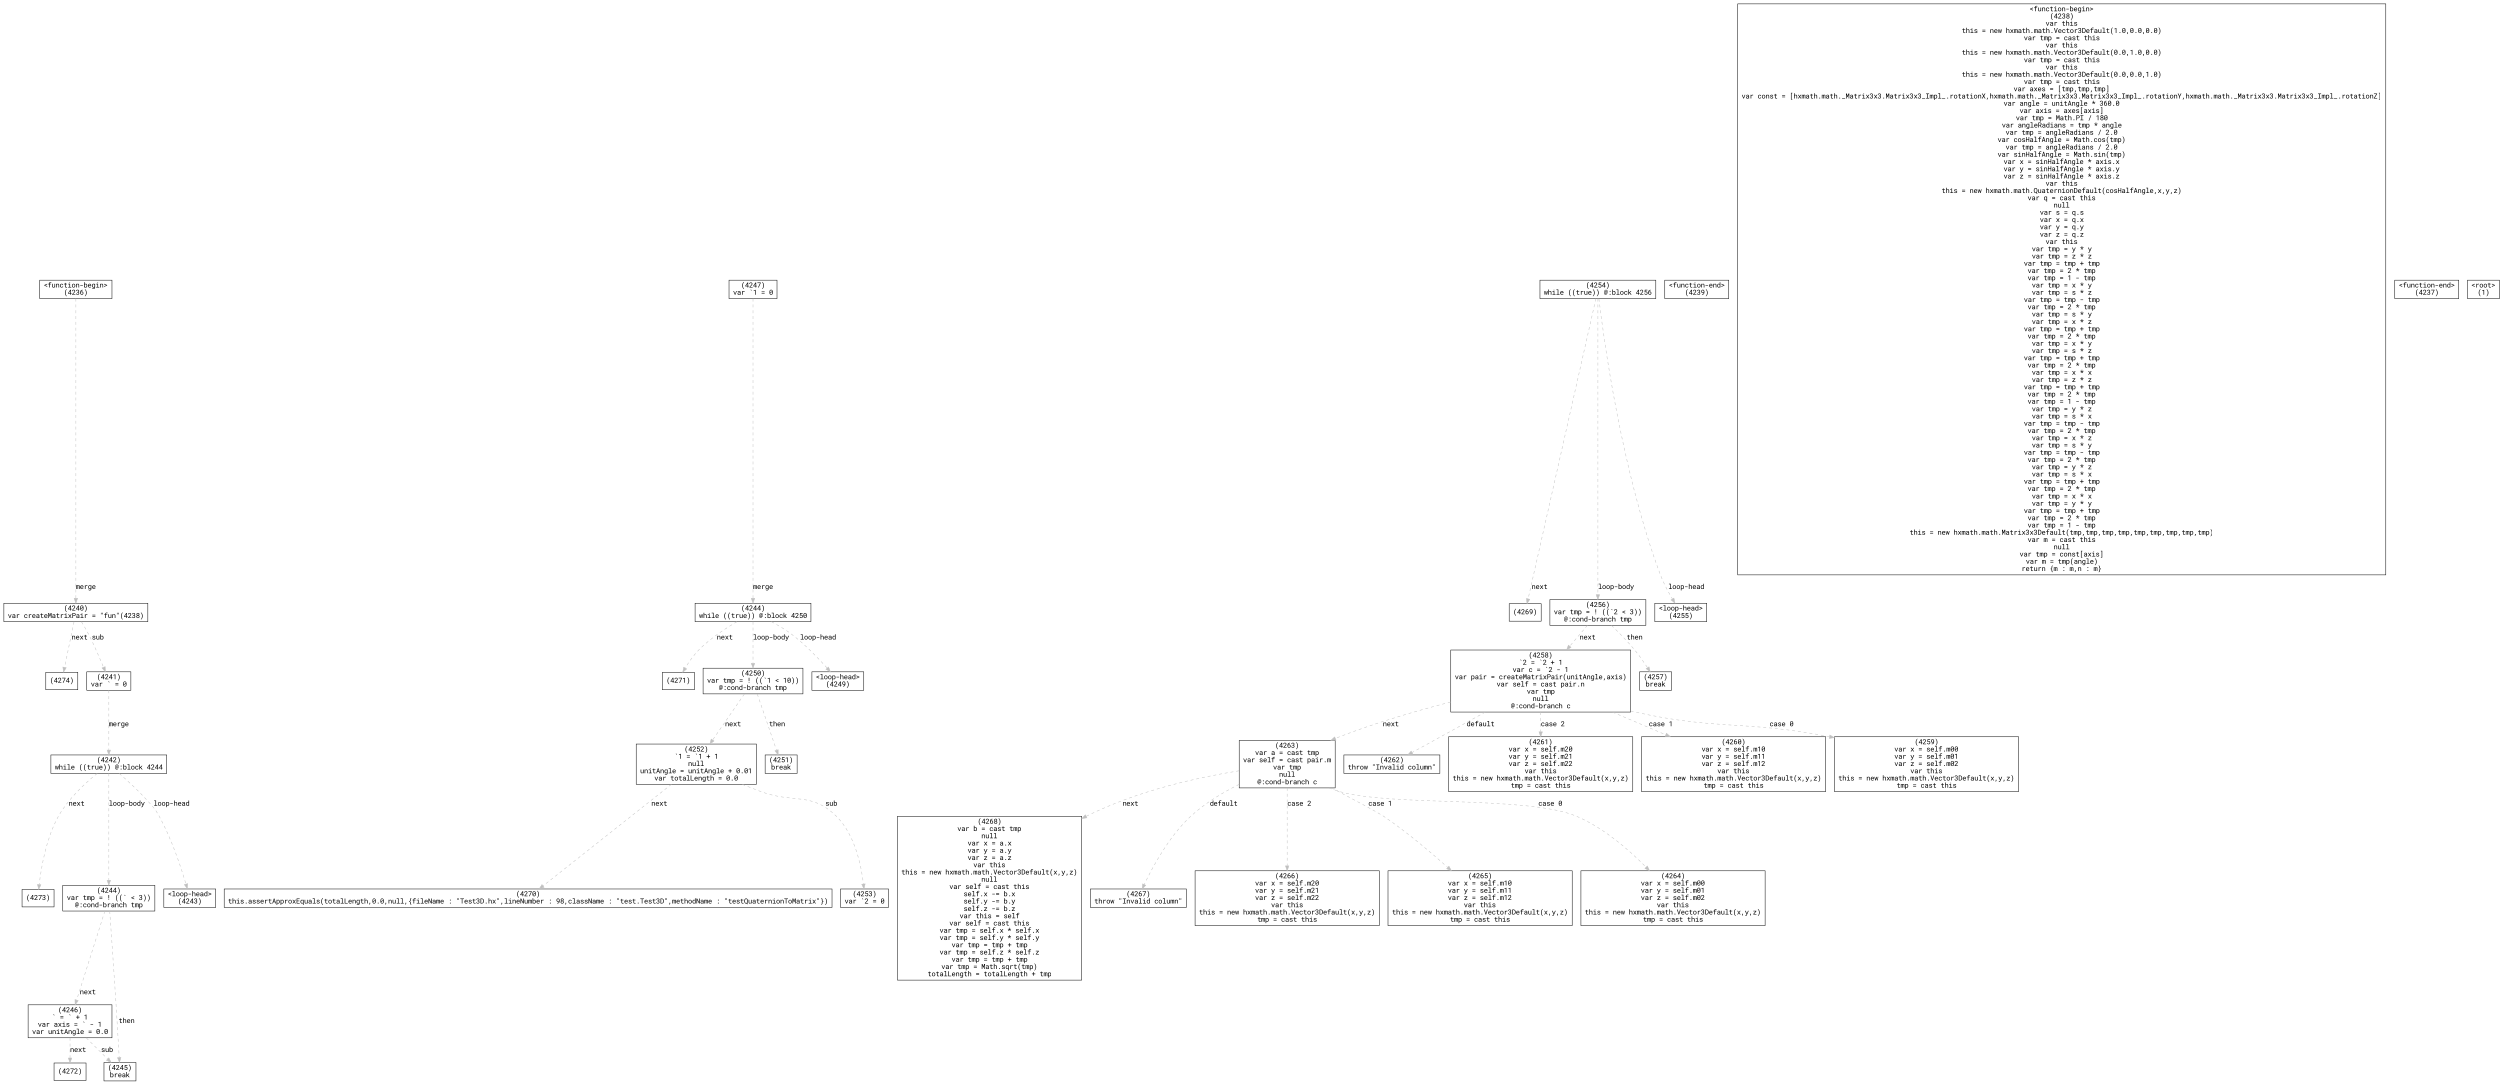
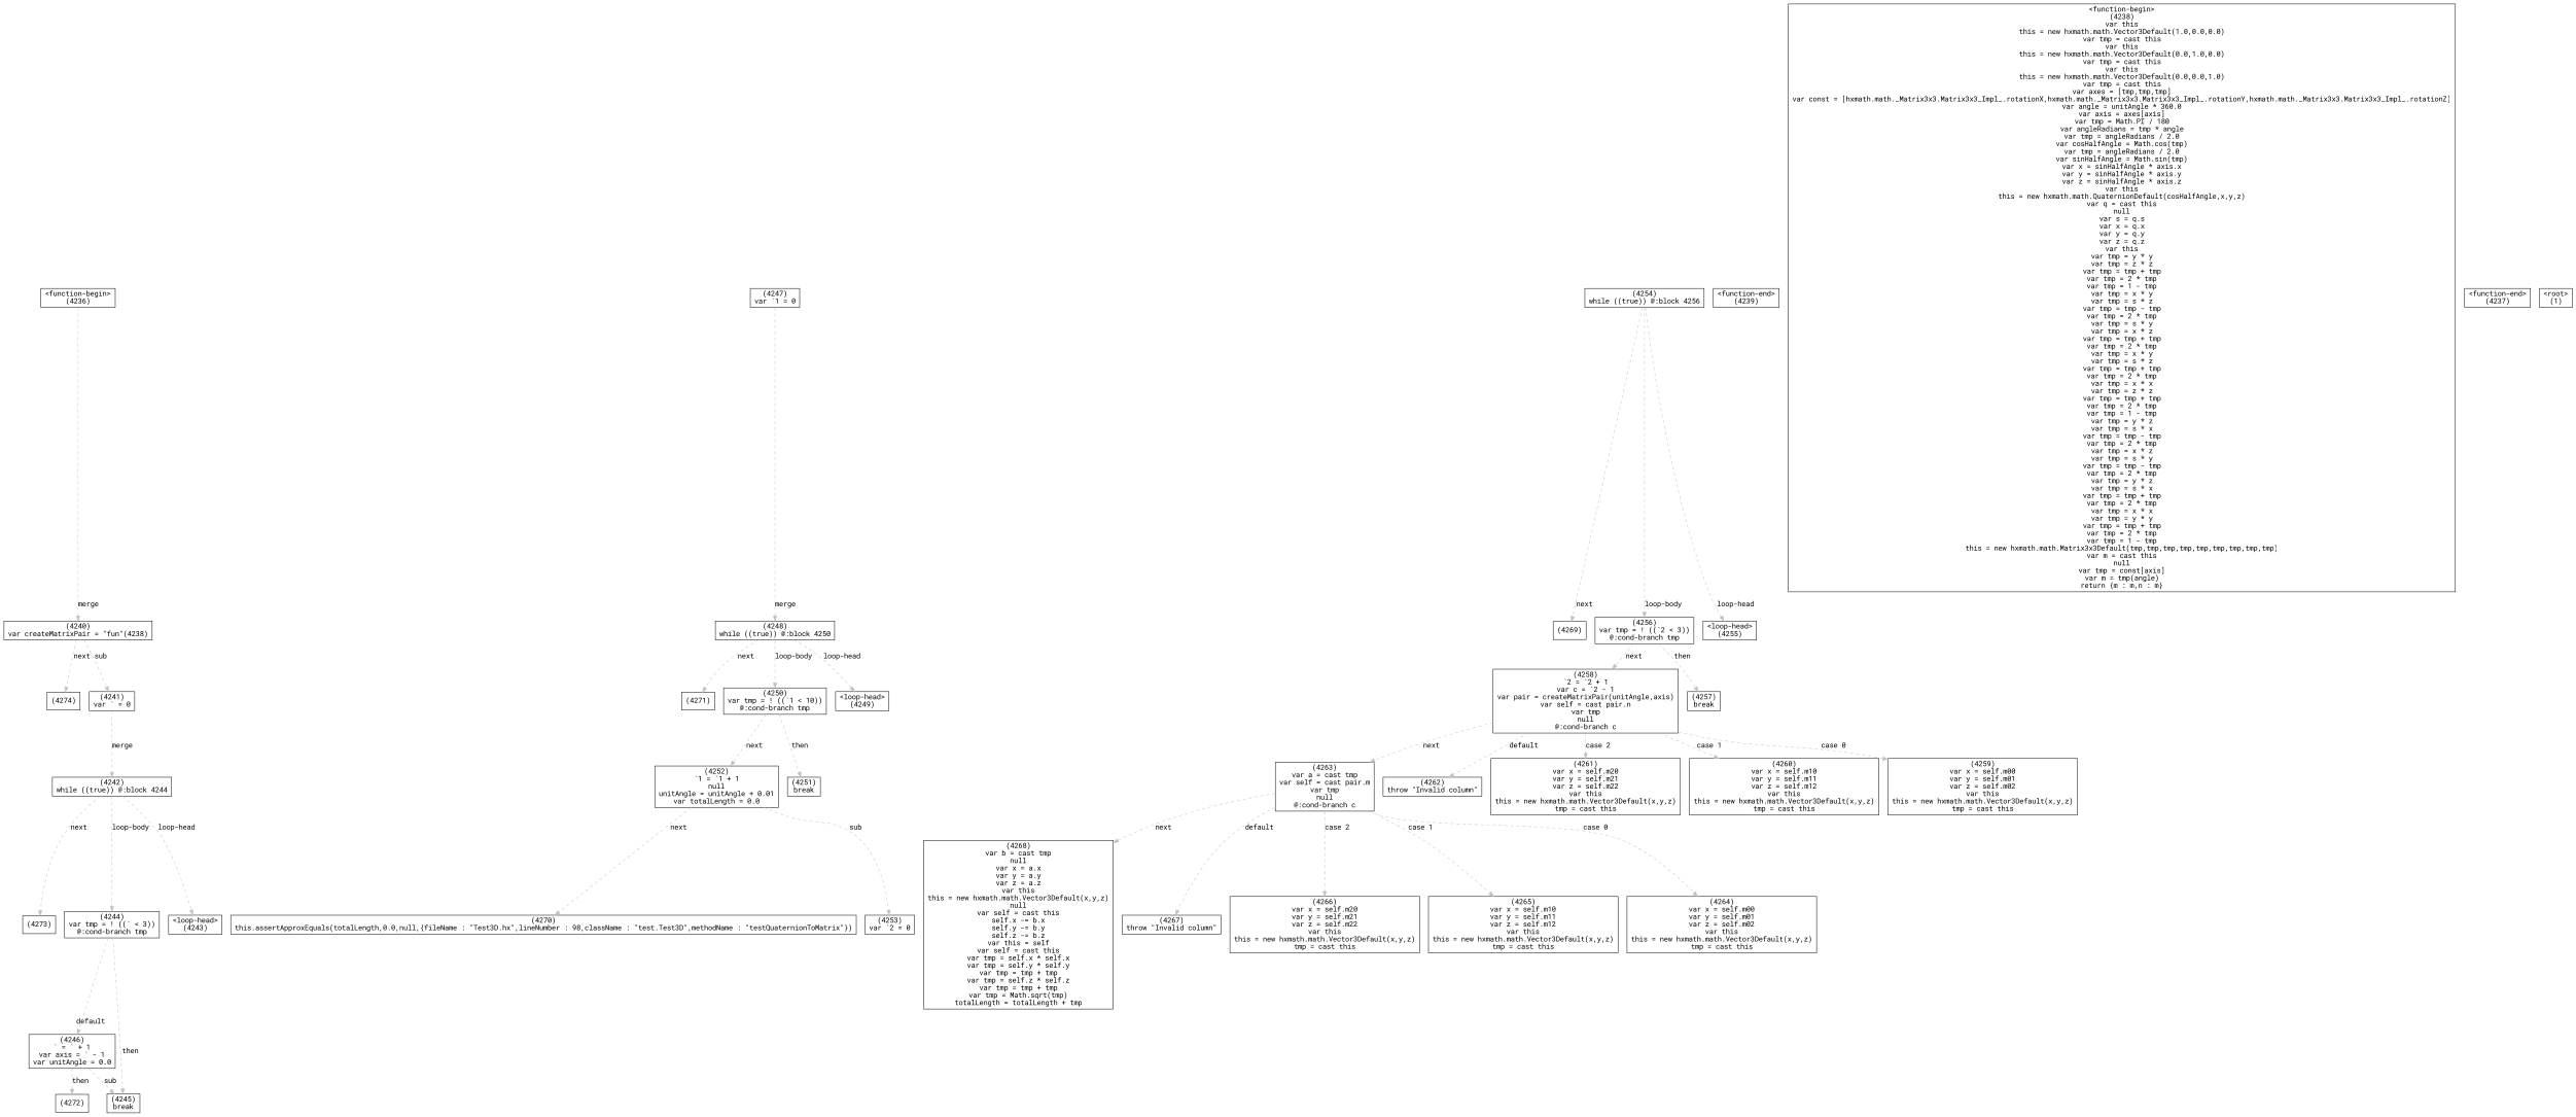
  digraph {
    fontname="Roboto Mono"
    node [fontname="Roboto Mono" shape=box]
    edge [color=gray fontname="Roboto Mono" style=dashed]
    n1 [label="(4274)"]
    n2 [label="(4273)"]
    n3 [label="(4272)"]
    n4 [label="(4271)"]
    n5 [label="(4270)\nthis.assertApproxEquals(totalLength,0.0,null,{fileName : \"Test3D.hx\",lineNumber : 98,className : \"test.Test3D\",methodName : \"testQuaternionToMatrix\"})"]
    n6 [label="(4269)"]
    n7 [label="(4268)\nvar b = cast tmp\nnull\nvar x = a.x\nvar y = a.y\nvar z = a.z\nvar this\nthis = new hxmath.math.Vector3Default(x,y,z)\nnull\nvar self = cast this\nself.x -= b.x\nself.y -= b.y\nself.z -= b.z\nvar this = self\nvar self = cast this\nvar tmp = self.x * self.x\nvar tmp = self.y * self.y\nvar tmp = tmp + tmp\nvar tmp = self.z * self.z\nvar tmp = tmp + tmp\nvar tmp = Math.sqrt(tmp)\ntotalLength = totalLength + tmp"]
    n8 [label="(4267)\nthrow \"Invalid column\""]
    n9 [label="(4266)\nvar x = self.m20\nvar y = self.m21\nvar z = self.m22\nvar this\nthis = new hxmath.math.Vector3Default(x,y,z)\ntmp = cast this"]
    n10 [label="(4265)\nvar x = self.m10\nvar y = self.m11\nvar z = self.m12\nvar this\nthis = new hxmath.math.Vector3Default(x,y,z)\ntmp = cast this"]
    n11 [label="(4264)\nvar x = self.m00\nvar y = self.m01\nvar z = self.m02\nvar this\nthis = new hxmath.math.Vector3Default(x,y,z)\ntmp = cast this"]
    n12 [label="(4263)\nvar a = cast tmp\nvar self = cast pair.m\nvar tmp\nnull\n@:cond-branch c"]
    n13 [label="(4262)\nthrow \"Invalid column\""]
    n14 [label="(4261)\nvar x = self.m20\nvar y = self.m21\nvar z = self.m22\nvar this\nthis = new hxmath.math.Vector3Default(x,y,z)\ntmp = cast this"]
    n15 [label="(4260)\nvar x = self.m10\nvar y = self.m11\nvar z = self.m12\nvar this\nthis = new hxmath.math.Vector3Default(x,y,z)\ntmp = cast this"]
    n16 [label="(4259)\nvar x = self.m00\nvar y = self.m01\nvar z = self.m02\nvar this\nthis = new hxmath.math.Vector3Default(x,y,z)\ntmp = cast this"]
    n17 [label="(4258)\n`2 = `2 + 1\nvar c = `2 - 1\nvar pair = createMatrixPair(unitAngle,axis)\nvar self = cast pair.n\nvar tmp\nnull\n@:cond-branch c"]
    n18 [label="(4257)\nbreak"]
    n19 [label="(4256)\nvar tmp = ! ((`2 < 3))\n@:cond-branch tmp"]
    n20 [label="<loop-head>\n(4255)"]
    n21 [label="(4254)\nwhile ((true)) @:block 4256"]
    n22 [label="(4253)\nvar `2 = 0"]
    n23 [label="(4252)\n`1 = `1 + 1\nnull\nunitAngle = unitAngle + 0.01\nvar totalLength = 0.0"]
    n24 [label="(4251)\nbreak"]
    n25 [label="(4250)\nvar tmp = ! ((`1 < 10))\n@:cond-branch tmp"]
    n26 [label="<loop-head>\n(4249)"]
-   n27 [label="(4244)\nwhile ((true)) @:block 4250"]
+   n27 [label="(4248)\nwhile ((true)) @:block 4250"]
    n28 [label="(4247)\nvar `1 = 0"]
    n29 [label="(4246)\n` = ` + 1\nvar axis = ` - 1\nvar unitAngle = 0.0"]
    n30 [label="(4245)\nbreak"]
    n31 [label="(4244)\nvar tmp = ! ((` < 3))\n@:cond-branch tmp"]
    n32 [label="<loop-head>\n(4243)"]
    n33 [label="(4242)\nwhile ((true)) @:block 4244"]
    n34 [label="(4241)\nvar ` = 0"]
    n35 [label="(4240)\nvar createMatrixPair = \"fun\"(4238)"]
    n36 [label="<function-end>\n(4239)"]
    n37 [label="<function-begin>\n(4238)\nvar this\nthis = new hxmath.math.Vector3Default(1.0,0.0,0.0)\nvar tmp = cast this\nvar this\nthis = new hxmath.math.Vector3Default(0.0,1.0,0.0)\nvar tmp = cast this\nvar this\nthis = new hxmath.math.Vector3Default(0.0,0.0,1.0)\nvar tmp = cast this\nvar axes = [tmp,tmp,tmp]\nvar const = [hxmath.math._Matrix3x3.Matrix3x3_Impl_.rotationX,hxmath.math._Matrix3x3.Matrix3x3_Impl_.rotationY,hxmath.math._Matrix3x3.Matrix3x3_Impl_.rotationZ]\nvar angle = unitAngle * 360.0\nvar axis = axes[axis]\nvar tmp = Math.PI / 180\nvar angleRadians = tmp * angle\nvar tmp = angleRadians / 2.0\nvar cosHalfAngle = Math.cos(tmp)\nvar tmp = angleRadians / 2.0\nvar sinHalfAngle = Math.sin(tmp)\nvar x = sinHalfAngle * axis.x\nvar y = sinHalfAngle * axis.y\nvar z = sinHalfAngle * axis.z\nvar this\nthis = new hxmath.math.QuaternionDefault(cosHalfAngle,x,y,z)\nvar q = cast this\nnull\nvar s = q.s\nvar x = q.x\nvar y = q.y\nvar z = q.z\nvar this\nvar tmp = y * y\nvar tmp = z * z\nvar tmp = tmp + tmp\nvar tmp = 2 * tmp\nvar tmp = 1 - tmp\nvar tmp = x * y\nvar tmp = s * z\nvar tmp = tmp - tmp\nvar tmp = 2 * tmp\nvar tmp = s * y\nvar tmp = x * z\nvar tmp = tmp + tmp\nvar tmp = 2 * tmp\nvar tmp = x * y\nvar tmp = s * z\nvar tmp = tmp + tmp\nvar tmp = 2 * tmp\nvar tmp = x * x\nvar tmp = z * z\nvar tmp = tmp + tmp\nvar tmp = 2 * tmp\nvar tmp = 1 - tmp\nvar tmp = y * z\nvar tmp = s * x\nvar tmp = tmp - tmp\nvar tmp = 2 * tmp\nvar tmp = x * z\nvar tmp = s * y\nvar tmp = tmp - tmp\nvar tmp = 2 * tmp\nvar tmp = y * z\nvar tmp = s * x\nvar tmp = tmp + tmp\nvar tmp = 2 * tmp\nvar tmp = x * x\nvar tmp = y * y\nvar tmp = tmp + tmp\nvar tmp = 2 * tmp\nvar tmp = 1 - tmp\nthis = new hxmath.math.Matrix3x3Default(tmp,tmp,tmp,tmp,tmp,tmp,tmp,tmp,tmp)\nvar m = cast this\nnull\nvar tmp = const[axis]\nvar m = tmp(angle)\nreturn {m : m,n : m}"]
    n38 [label="<function-end>\n(4237)"]
    n39 [label="<function-begin>\n(4236)"]
    n40 [label="<root>\n(1)"]
    n12 -> n7 [label=next]
    n12 -> n8 [label=default]
    n12 -> n9 [label="case 2"]
    n12 -> n10 [label="case 1"]
    n12 -> n11 [label="case 0"]
    n17 -> n12 [label=next]
    n17 -> n13 [label=default]
    n17 -> n14 [label="case 2"]
    n17 -> n15 [label="case 1"]
    n17 -> n16 [label="case 0"]
    n19 -> n17 [label=next]
    n19 -> n18 [label=then]
    n21 -> n6 [label=next]
    n21 -> n19 [label="loop-body"]
    n21 -> n20 [label="loop-head"]
    n23 -> n5 [label=next]
    n23 -> n22 [label=sub]
    n25 -> n23 [label=next]
    n25 -> n24 [label=then]
    n27 -> n4 [label=next]
    n27 -> n25 [label="loop-body"]
    n27 -> n26 [label="loop-head"]
    n28 -> n27 [label=merge]
-   n29 -> n3 [label=next]
+   n29 -> n3 [label=then]
    n29 -> n30 [label=sub]
-   n31 -> n29 [label=next]
+   n31 -> n29 [label=default]
    n31 -> n30 [label=then]
    n33 -> n2 [label=next]
    n33 -> n31 [label="loop-body"]
    n33 -> n32 [label="loop-head"]
    n34 -> n33 [label=merge]
    n35 -> n1 [label=next]
    n35 -> n34 [label=sub]
    n39 -> n35 [label=merge]
  }
